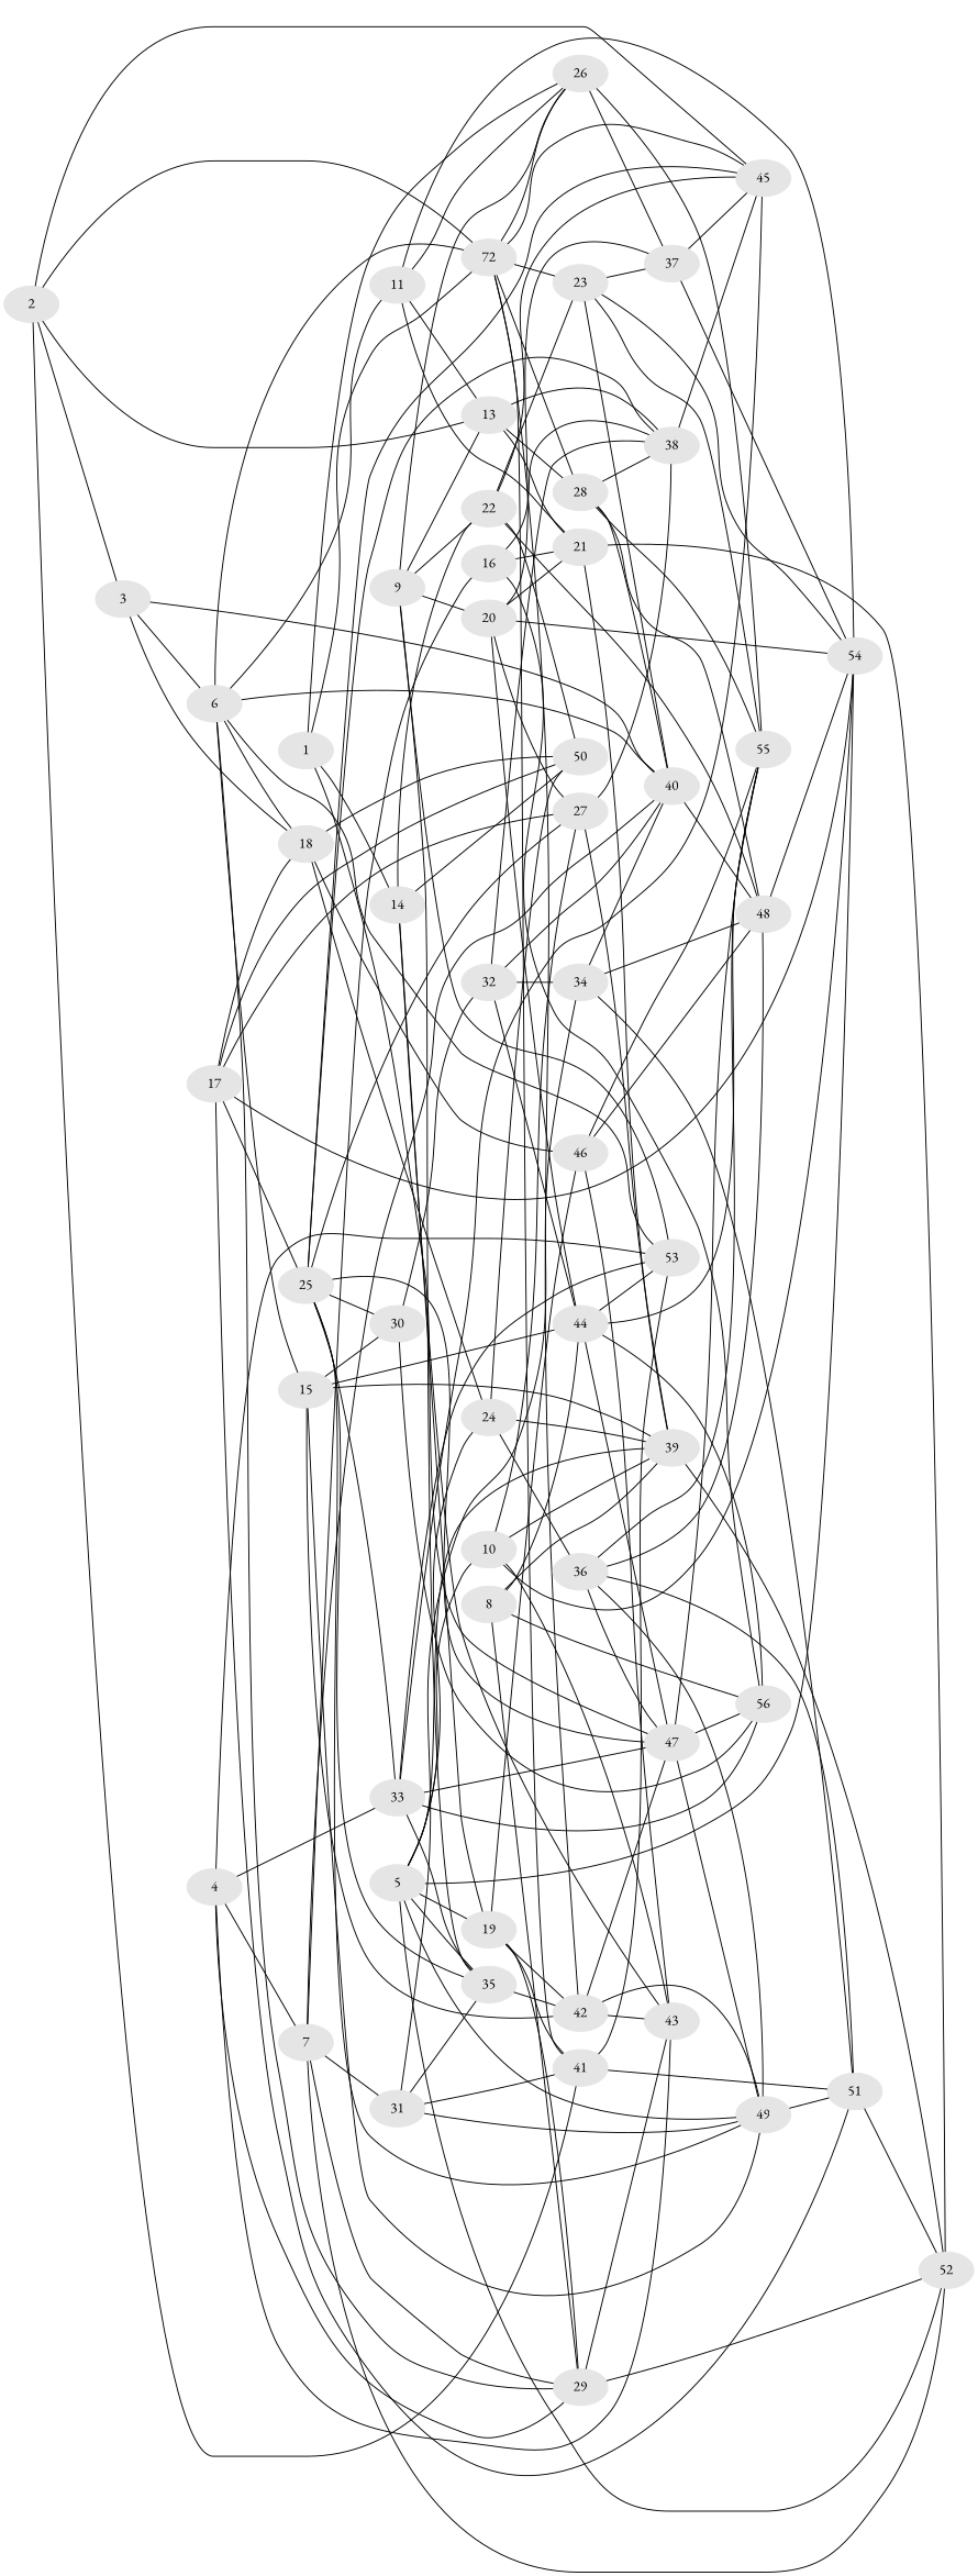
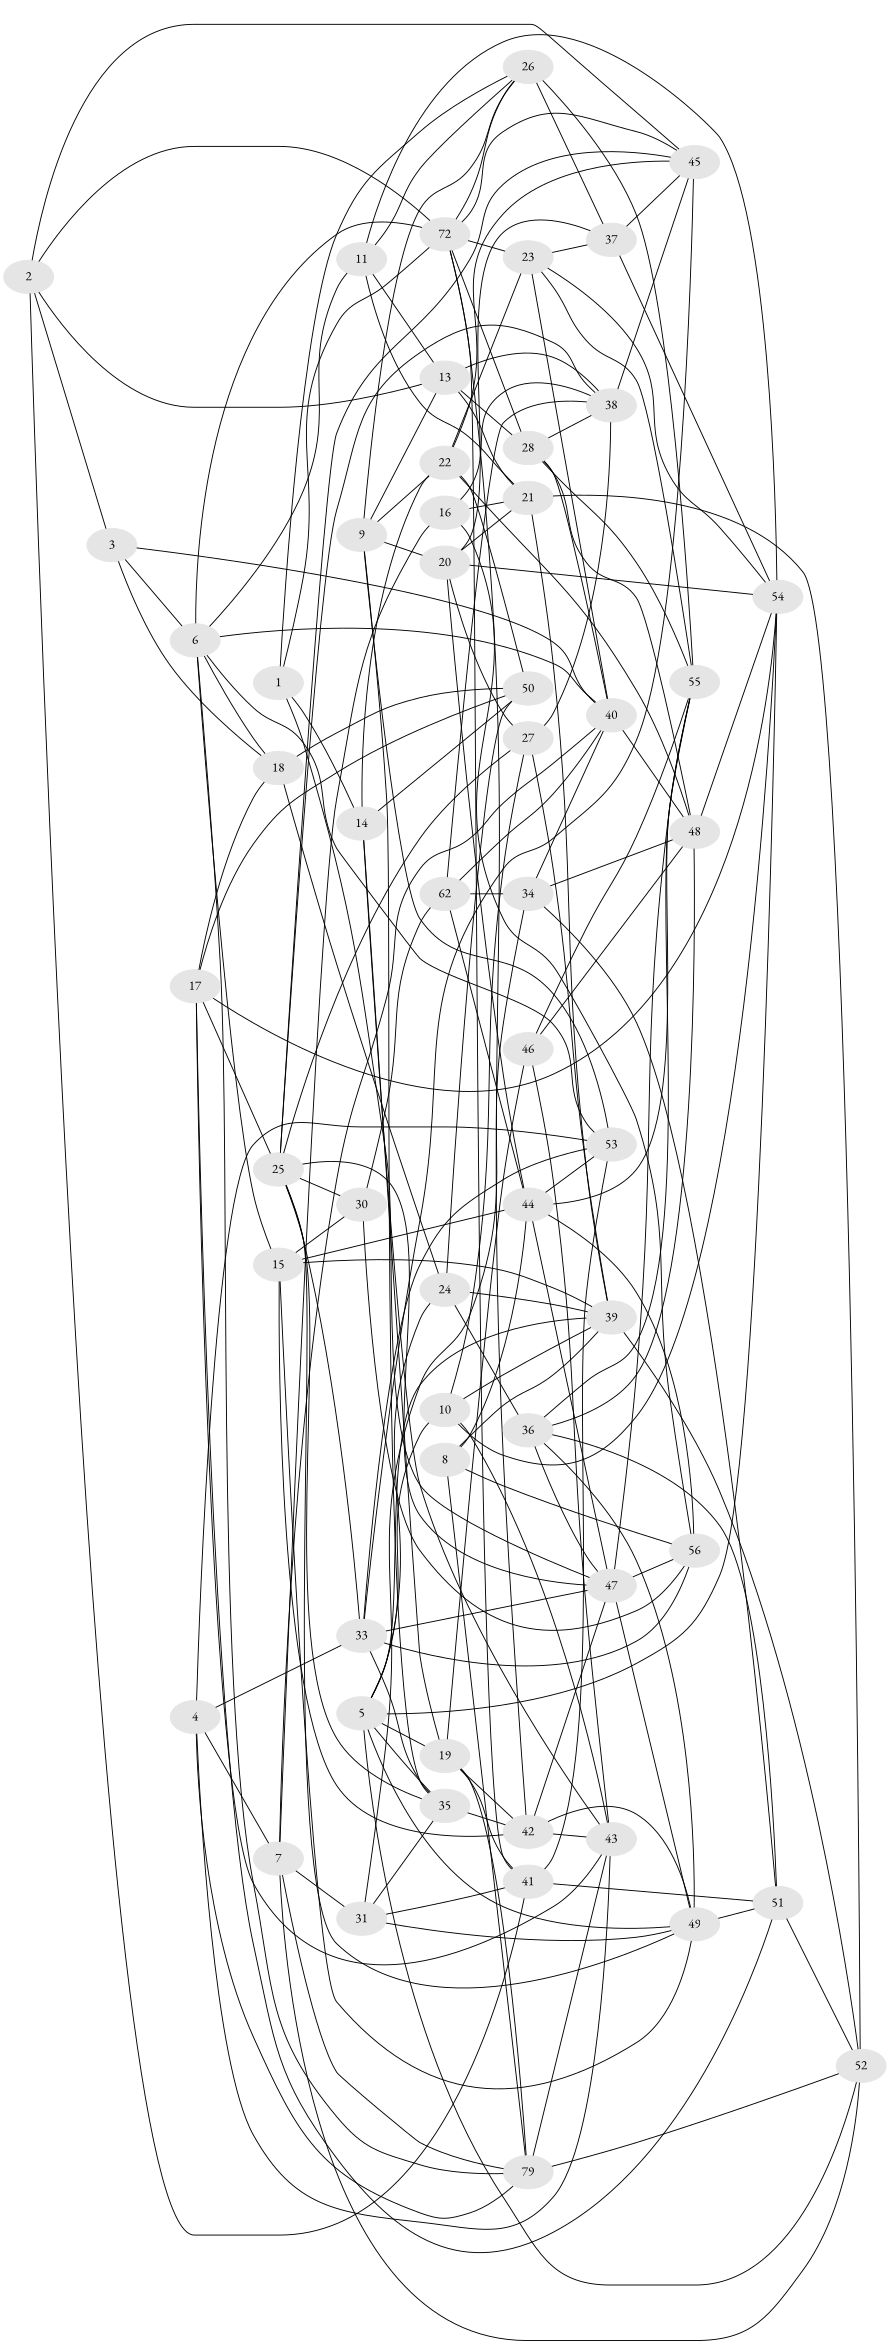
  graph {
    fontname="EB Garamond"
    rankdir=LR
    node [color=gray90 fontname="EB Garamond" style=filled]
    edge [fontname="EB Garamond" weight=1.0]
    n1 [label=72]
    1
    14
    26
    47
    41
    45
    23
    28
    42
    43
    19
    22
    50
    37
    55
    49
    56
    2
    3
    13
    6
    18
    40
    21
    38
    53
    51
-   29
+   29 [label=79]
    11
    15
    24
    46
    27
    39
    52
    48
    4
    7
    33
    16
    31
    35
    5
    10
    54
    36
    44
    30
    34
    8
    9
    20
-   32
+   32 [label=62]
    17
    25
    n1 -- 26
    n1 -- 41
    n1 -- 45
    n1 -- 23
    n1 -- 28
    n1 -- 42
    1 -- n1
    1 -- 14
    1 -- 26
    1 -- 47
    14 -- 43
    14 -- 19
    14 -- 22
    14 -- 50 [weight=2.0]
    26 -- 37
    26 -- 55 [weight=2.0]
    47 -- 55
    47 -- 49
    47 -- 56
    41 -- 53
    41 -- 51
    23 -- 37
    23 -- 55
    23 -- 40
    23 -- 54
    28 -- 55
    28 -- 40
    28 -- 38
    28 -- 48
    42 -- 47 [weight=2.0]
    42 -- 43
    42 -- 49
    19 -- 41
    19 -- 42
    19 -- 29
    19 -- 46
    22 -- 45
    22 -- 23
    22 -- 50
    22 -- 48
    37 -- 45
    37 -- 54 [weight=2.0]
    49 -- 51
    2 -- n1
    2 -- 41
    2 -- 45 [weight=2.0]
    2 -- 3
    2 -- 13
    3 -- 6
    3 -- 18
    3 -- 40
    13 -- 28
    13 -- 21
    13 -- 38
    6 -- n1 [weight=2.0]
    6 -- 18
    6 -- 40
    6 -- 53
    6 -- 29
    6 -- 11
    6 -- 15
    18 -- 50
    18 -- 24
-   18 -- 46
    40 -- 48
    21 -- 39
    21 -- 52
    38 -- 45
    51 -- 52
    29 -- 43
    29 -- 52
    11 -- 26 [weight=2.0]
    11 -- 13
    11 -- 21
    11 -- 54
    15 -- 42
    15 -- 49
    15 -- 39
    15 -- 44
    15 -- 30
    24 -- 50
    24 -- 39
    24 -- 36
    46 -- 43
    46 -- 55
    46 -- 48
    27 -- 38
    27 -- 39
    39 -- 52
    48 -- 54
    4 -- 43
    4 -- 53
    4 -- 29
    4 -- 7
    4 -- 33 [weight=2.0]
    7 -- 40
    7 -- 29
    7 -- 52
    7 -- 16
    7 -- 31
    33 -- 47
    33 -- 45
    33 -- 56
    33 -- 53
    33 -- 35
    16 -- 56
    16 -- 21
    16 -- 38
    31 -- 41
    31 -- 49
    31 -- 35
    31 -- 34 [weight=2.0]
    35 -- 42
    5 -- 19
    5 -- 49
    5 -- 24
    5 -- 39 [weight=2.0]
    5 -- 52
    5 -- 35
    5 -- 10
    5 -- 54
    10 -- 43
    10 -- 27
    10 -- 39
    10 -- 54 [weight=2.0]
    36 -- 47
    36 -- 55
    36 -- 49
    36 -- 51
    36 -- 48
    44 -- 47
    44 -- 55
    44 -- 56
    44 -- 53
    30 -- 56
    30 -- 32
    34 -- 40
    34 -- 51
    34 -- 48 [weight=2.0]
    8 -- 56
    8 -- 29
    8 -- 39
    8 -- 44
    9 -- 26
    9 -- 22
    9 -- 13
    9 -- 53
    9 -- 35
    9 -- 20
    20 -- 37
    20 -- 21
    20 -- 27
    20 -- 54
    20 -- 44
    32 -- 40
    32 -- 38 [weight=2.0]
    32 -- 44
    32 -- 34
    17 -- 50
    17 -- 18
    17 -- 51
-   17 -- 27
+   17 -- 43
    17 -- 54
    17 -- 25
    25 -- 47
    25 -- 45
    25 -- 49
    25 -- 38
    25 -- 27 [weight=2.0]
    25 -- 33
    25 -- 35
    25 -- 30
  }
